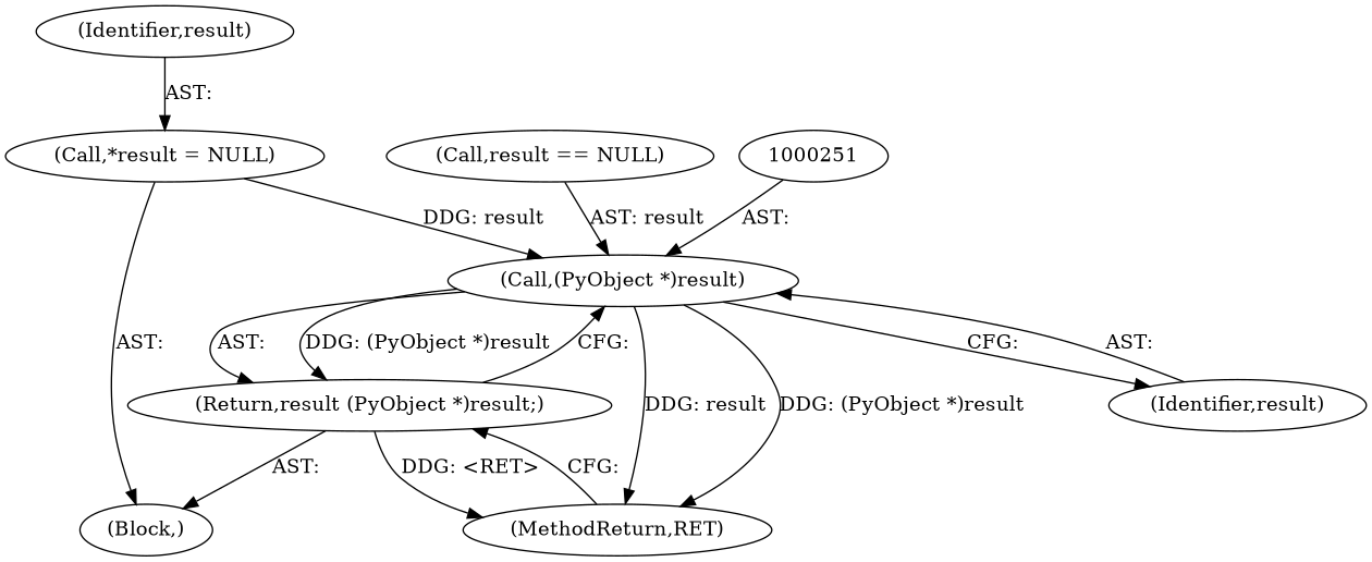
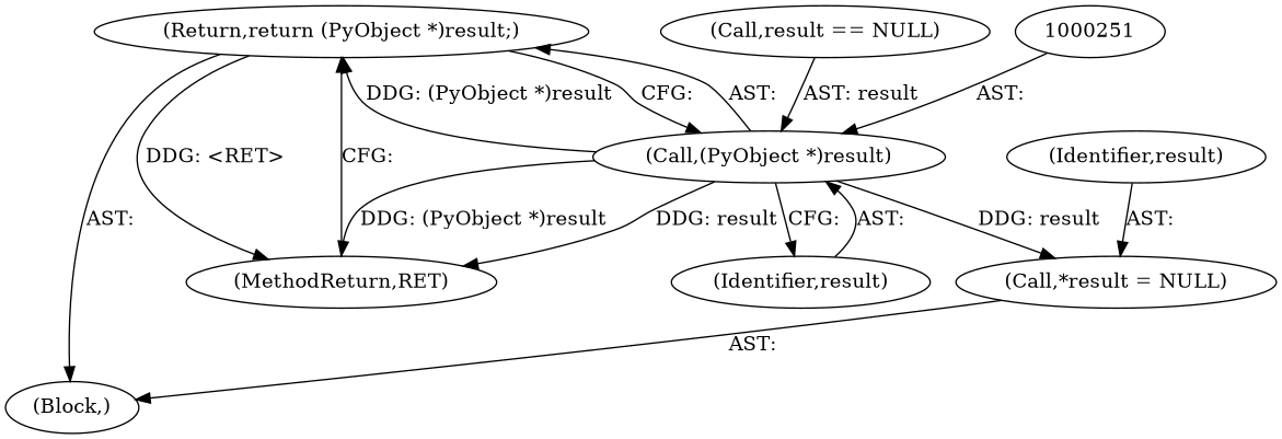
  digraph {
    n1 [label="(Call,*result = NULL)"]
    n2 [label="(Call,(PyObject *)result)"]
    n3 [label="(Block,)"]
-   n4 [label="(Return,result (PyObject *)result;)"]
+   n4 [label="(Return,return (PyObject *)result;)"]
    n5 [label="(Identifier,result)"]
    n6 [label="(MethodReturn,RET)"]
    n7 [label="(Identifier,result)"]
    n8 [label="(Call,result == NULL)"]
    1000251
-   n1 -> n2 [label="DDG: result"]
+   n2 -> n1 [label="DDG: result"]
    n1 -> n3 [label="AST: "]
    n2 -> n4 [label="AST: "]
    n2 -> n4 [label="DDG: (PyObject *)result"]
    n2 -> n5 [label="CFG: "]
    n2 -> n6 [label="DDG: result"]
    n2 -> n6 [label="DDG: (PyObject *)result"]
    n4 -> n2 [label="CFG: "]
    n4 -> n3 [label="AST: "]
    n4 -> n6 [label="DDG: <RET>"]
    n5 -> n2 [label="AST: "]
    n6 -> n4 [label="CFG: "]
    n7 -> n1 [label="AST: "]
    n8 -> n2 [label="AST: result"]
    1000251 -> n2 [label="AST: "]
  }
